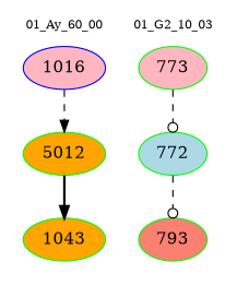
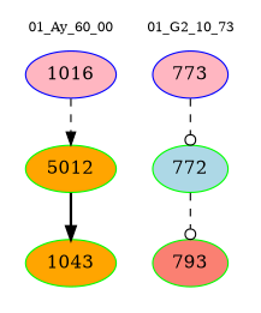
  digraph {
    node [color=green fillcolor=lightpink style=filled]
    edge [arrowhead=normal color=black style=dashed]
    n1 [color=blue label=1016]
    n2 [fillcolor=orange label=5012]
    n3 [fillcolor=orange label=1043]
-   n4 [label=773]
+   n4 [color=blue label=773]
    n5 [fillcolor=lightblue label=772]
    n6 [fillcolor=salmon label=793]
    subgraph cluster_1 {
      color=white
      fontsize=10
      label="01_Ay_60_00"
      n1
      n2
      n3
    }
    subgraph cluster_2 {
      color=white
      fontsize=10
-     label="01_G2_10_03"
+     label="01_G2_10_73"
      n4
      n5
      n6
    }
    n1 -> n2
    n2 -> n3 [style=bold]
    n4 -> n5 [arrowhead=odot]
    n5 -> n6 [arrowhead=odot]
  }
